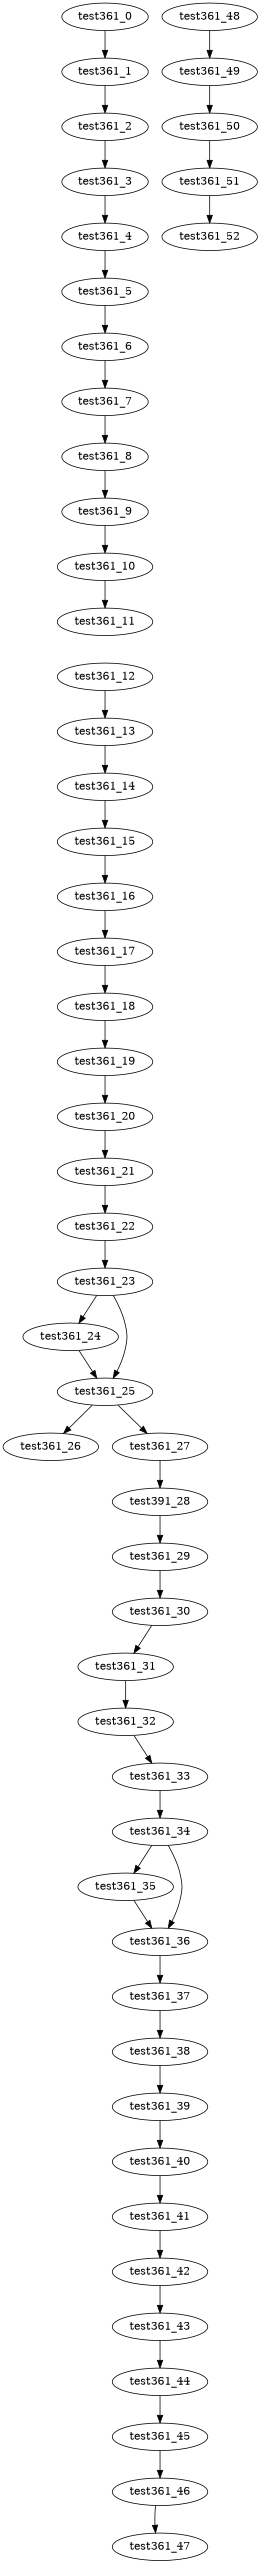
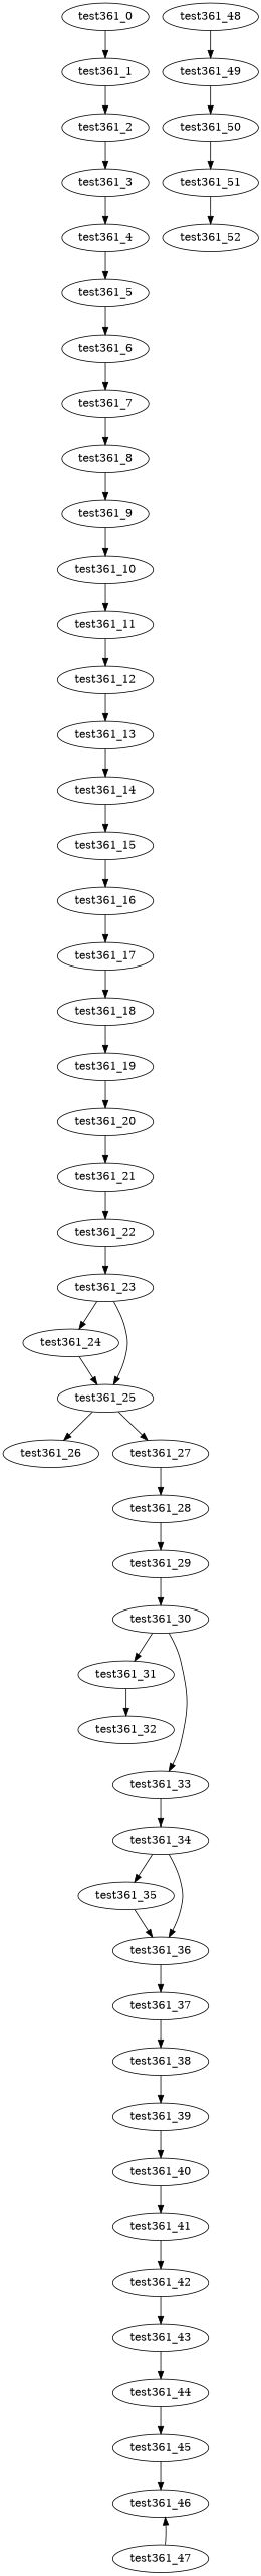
  digraph {
    test361_0
    test361_1
    test361_2
    test361_3
    test361_4
    test361_5
    test361_6
    test361_7
    test361_8
    test361_9
    test361_10
    test361_11
    test361_12
    test361_13
    test361_14
    test361_15
    test361_16
    test361_17
    test361_18
    test361_19
    test361_20
    test361_21
    test361_22
    test361_23
    test361_24
    test361_25
    test361_26
    test361_27
-   test361_28 [label=test391_28]
+   test361_28
    test361_29
    test361_30
    test361_31
    test361_32
    test361_33
    test361_34
    test361_35
    test361_36
    test361_37
    test361_38
    test361_39
    test361_40
    test361_41
    test361_42
    test361_43
    test361_44
    test361_45
    test361_46
    test361_47
    test361_48
    test361_49
    test361_50
    test361_51
    test361_52
    test361_0 -> test361_1
    test361_1 -> test361_2
    test361_2 -> test361_3
    test361_3 -> test361_4
    test361_4 -> test361_5
    test361_5 -> test361_6
    test361_6 -> test361_7
    test361_7 -> test361_8
    test361_8 -> test361_9
    test361_9 -> test361_10
    test361_10 -> test361_11
+   test361_11 -> test361_12
    test361_12 -> test361_13
    test361_13 -> test361_14
    test361_14 -> test361_15
    test361_15 -> test361_16
    test361_16 -> test361_17
    test361_17 -> test361_18
    test361_18 -> test361_19
    test361_19 -> test361_20
    test361_20 -> test361_21
    test361_21 -> test361_22
    test361_22 -> test361_23
    test361_23 -> test361_24
    test361_23 -> test361_25
    test361_24 -> test361_25
    test361_25 -> test361_26
    test361_25 -> test361_27
    test361_27 -> test361_28
    test361_28 -> test361_29
    test361_29 -> test361_30
    test361_30 -> test361_31
    test361_31 -> test361_32
-   test361_32 -> test361_33
+   test361_30 -> test361_33
    test361_33 -> test361_34
    test361_34 -> test361_35
    test361_34 -> test361_36
    test361_35 -> test361_36
    test361_36 -> test361_37
    test361_37 -> test361_38
    test361_38 -> test361_39
    test361_39 -> test361_40
    test361_40 -> test361_41
    test361_41 -> test361_42
    test361_42 -> test361_43
    test361_43 -> test361_44
    test361_44 -> test361_45
    test361_45 -> test361_46
-   test361_46 -> test361_47
+   test361_47 -> test361_46
    test361_48 -> test361_49
    test361_49 -> test361_50
    test361_50 -> test361_51
    test361_51 -> test361_52
  }
